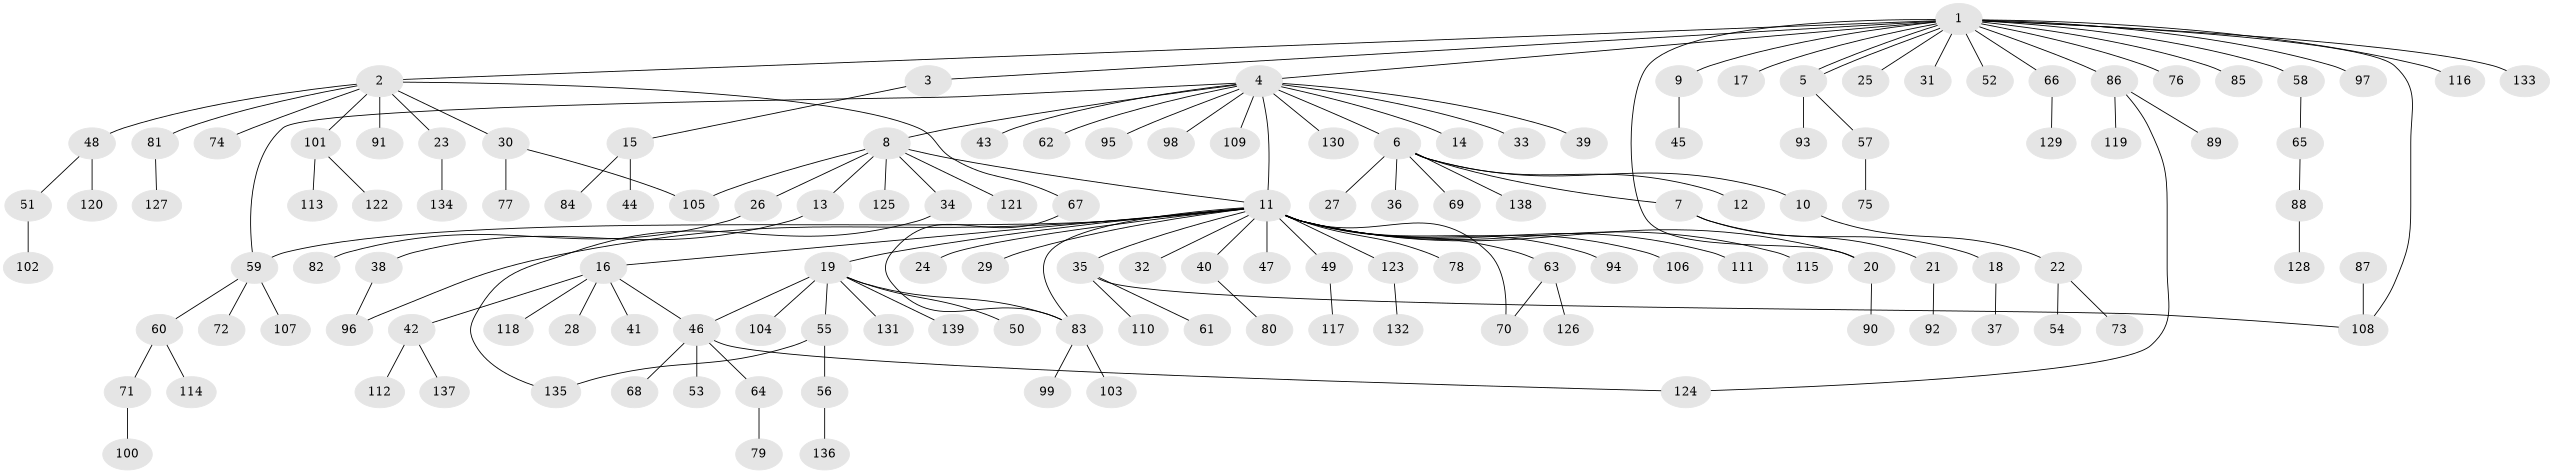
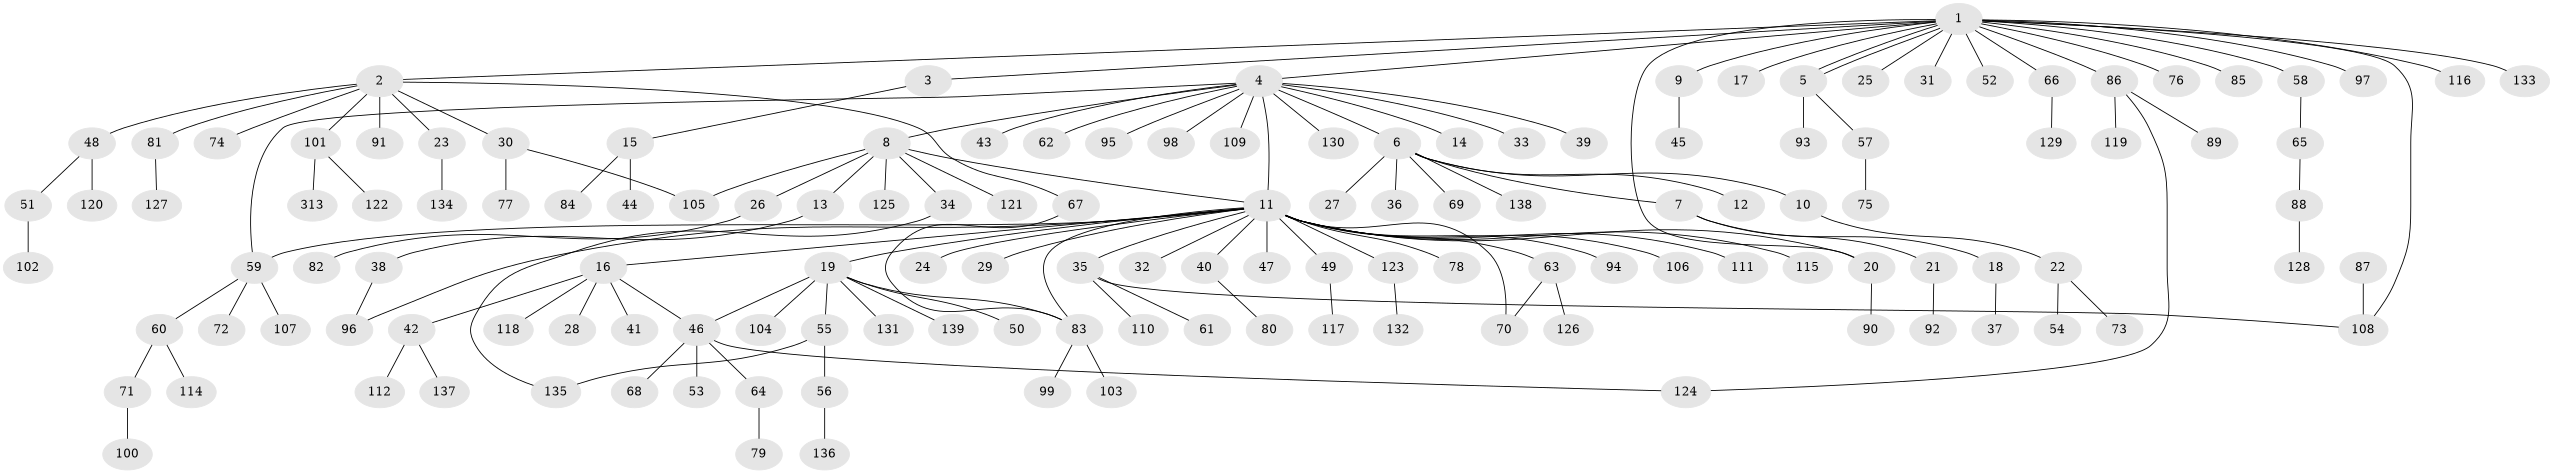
  graph {
    fontname="DejaVu Serif"
    node [color=gray90 fontname="DejaVu Serif" style=filled]
    edge [fontname="DejaVu Serif"]
    1
    2
    3
    4
    5
    9
    17
    20
    25
    31
    52
    58
    66
    76
    85
    86
    97
    108
    116
    133
    23
    30
    48
    67
    74
    81
    91
    101
    15
    6
    8
    11
    14
    33
    39
    43
    59
    62
    95
    98
    109
    130
    57
    93
    45
    90
    65
    129
    124
    89
    119
    134
    105
    77
    51
    120
    83
    127
-   113
+   113 [label=313]
    122
    44
    84
    7
    10
    12
    27
    36
    69
    138
    13
    26
    34
    121
    125
    16
    19
    24
    29
    32
    35
    40
    47
    49
    63
    70
    78
    94
    96
    106
    111
    115
    123
    60
    72
    107
    87
    75
    18
    21
    22
    37
    92
    38
    82
    135
    54
    73
    28
    41
    42
    46
    118
    50
    55
    104
    131
    139
    110
    61
    80
    117
    126
    99
    103
    132
    112
    137
    53
    64
    68
    56
    79
    102
    136
    88
    71
    114
    100
    128
    1 -- 2
    1 -- 3
    1 -- 4
    1 -- 5
    1 -- 5
    1 -- 9
    1 -- 17
    1 -- 20
    1 -- 25
    1 -- 31
    1 -- 52
    1 -- 58
    1 -- 66
    1 -- 76
    1 -- 85
    1 -- 86
    1 -- 97
    1 -- 108
    1 -- 116
    1 -- 133
    2 -- 23
    2 -- 30
    2 -- 48
    2 -- 67
    2 -- 74
    2 -- 81
    2 -- 91
    2 -- 101
    3 -- 15
    4 -- 6
    4 -- 8
    4 -- 11
    4 -- 14
    4 -- 33
    4 -- 39
    4 -- 43
    4 -- 59
    4 -- 62
    4 -- 95
    4 -- 98
    4 -- 109
    4 -- 130
    5 -- 57
    5 -- 93
    9 -- 45
    20 -- 90
    58 -- 65
    66 -- 129
    86 -- 124
    86 -- 89
    86 -- 119
    23 -- 134
    30 -- 105
    30 -- 77
    48 -- 51
    48 -- 120
    67 -- 83
    81 -- 127
    101 -- 113
    101 -- 122
    15 -- 44
    15 -- 84
    6 -- 7
    6 -- 10
    6 -- 12
    6 -- 27
    6 -- 36
    6 -- 69
    6 -- 138
    8 -- 11
    8 -- 105
    8 -- 13
    8 -- 26
    8 -- 34
    8 -- 121
    8 -- 125
    11 -- 20
    11 -- 59
    11 -- 83
    11 -- 16
    11 -- 19
    11 -- 24
    11 -- 29
    11 -- 32
    11 -- 35
    11 -- 40
    11 -- 47
    11 -- 49
    11 -- 63
    11 -- 70
    11 -- 78
    11 -- 94
    11 -- 96
    11 -- 106
    11 -- 111
    11 -- 115
    11 -- 123
    59 -- 60
    59 -- 72
    59 -- 107
    57 -- 75
    65 -- 88
    51 -- 102
    83 -- 99
    83 -- 103
    7 -- 18
    7 -- 21
    10 -- 22
    13 -- 38
    26 -- 82
    34 -- 135
    16 -- 28
    16 -- 41
    16 -- 42
    16 -- 46
    16 -- 118
    19 -- 83
    19 -- 46
    19 -- 50
    19 -- 55
    19 -- 104
    19 -- 131
    19 -- 139
    35 -- 108
    35 -- 110
    35 -- 61
    40 -- 80
    49 -- 117
    63 -- 70
    63 -- 126
    123 -- 132
    60 -- 71
    60 -- 114
    87 -- 108
    18 -- 37
    21 -- 92
    22 -- 54
    22 -- 73
    38 -- 96
    42 -- 112
    42 -- 137
    46 -- 124
    46 -- 53
    46 -- 64
    46 -- 68
    55 -- 135
    55 -- 56
    64 -- 79
    56 -- 136
    88 -- 128
    71 -- 100
  }
